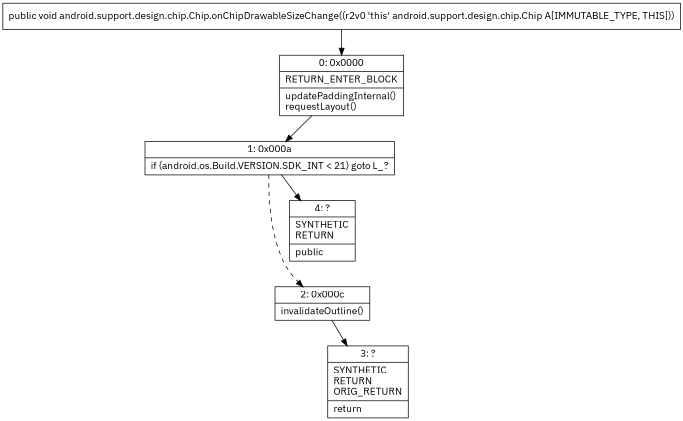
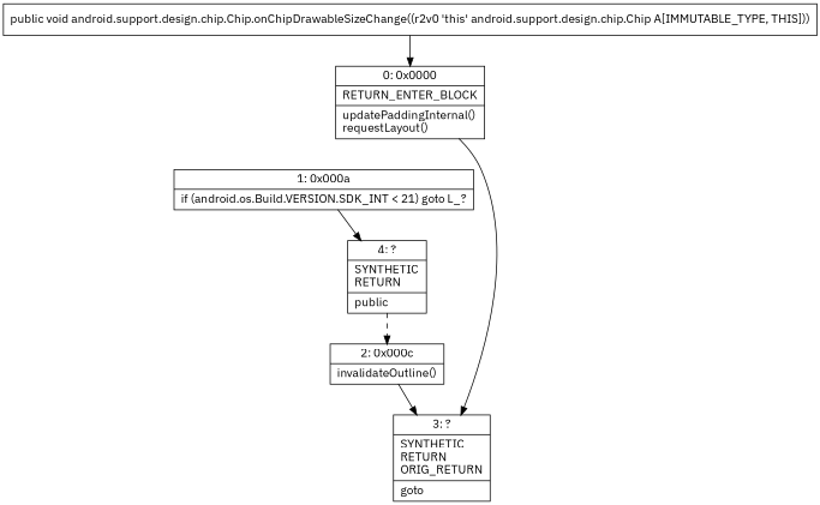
  digraph {
    fontname="IBM Plex Sans"
    node [fontname="IBM Plex Sans" shape=record]
    edge [fontname="IBM Plex Sans"]
    n1 [label="{0\:\ 0x0000|RETURN_ENTER_BLOCK\l|updatePaddingInternal()\lrequestLayout()\l}"]
    n2 [label="{1\:\ 0x000a|if (android.os.Build.VERSION.SDK_INT \< 21) goto L_?\l}"]
    n3 [label="{2\:\ 0x000c|invalidateOutline()\l}"]
    n4 [label="{4\:\ ?|SYNTHETIC\lRETURN\l|public\l}"]
-   n5 [label="{3\:\ ?|SYNTHETIC\lRETURN\lORIG_RETURN\l|return\l}"]
+   n5 [label="{3\:\ ?|SYNTHETIC\lRETURN\lORIG_RETURN\l|goto\l}"]
    n6 [label="{public void android.support.design.chip.Chip.onChipDrawableSizeChange((r2v0 'this' android.support.design.chip.Chip A[IMMUTABLE_TYPE, THIS])) }"]
-   n1 -> n2
-   n2 -> n3 [style=dashed]
+   n1 -> n5
+   n4 -> n3 [style=dashed]
    n2 -> n4
    n3 -> n5
    n6 -> n1
  }
